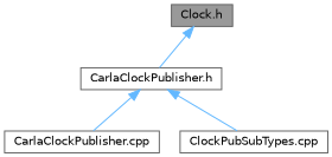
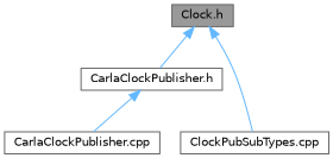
  digraph {
    node [color=grey40 fillcolor=white fontname=Helvetica fontsize=10 shape=box style=filled]
    edge [color=steelblue1 dir=back fontname=Helvetica fontsize=10 labelfontname=Helvetica labelfontsize=10 style=solid]
    n1 [color=gray40 fillcolor=grey60 fontcolor=black height=0.2 label="Clock.h" width=0.4]
    n2 [height=0.2 label="CarlaClockPublisher.h" width=0.4]
    n3 [height=0.2 label="CarlaClockPublisher.cpp" width=0.4]
    n4 [height=0.2 label="ClockPubSubTypes.cpp" width=0.4]
    n1 -> n2
    n2 -> n3
-   n2 -> n4
+   n1 -> n4
  }
